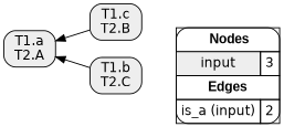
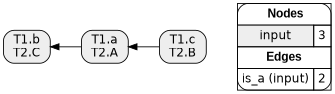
  digraph {
    rankdir=RL
    node [fillcolor="#EEEEEE" fontname=helvetica shape=box style="filled,rounded"]
    edge [arrowhead=normal color="#000000" constraint=true penwidth=1 style=solid]
    n1 [fillcolor=white label=<   <TABLE BORDER="0" CELLBORDER="1" CELLSPACING="0" CELLPADDING="4">  <TR> <TD COLSPAN="2"><font face="Arial Black"> Nodes</font></TD> </TR>  <TR>   <TD bgcolor="#EEEEEE" fontname="helvetica">input</TD>   <TD>3</TD>   </TR>  <TR> <TD COLSPAN="2"><font face = "Arial Black"> Edges </font></TD> </TR>  <TR>   <TD><font color ="#000000">is_a (input)</font></TD><TD>2</TD> </TR> </TABLE>   > margin=0]
    "T1.c\nT2.B"
    "T1.a\nT2.A"
    "T1.b\nT2.C"
    subgraph sub_1 {
      rank=source
      n1
    }
    "T1.c\nT2.B" -> "T1.a\nT2.A"
-   "T1.b\nT2.C" -> "T1.a\nT2.A"
+   "T1.a\nT2.A" -> "T1.b\nT2.C"
  }
